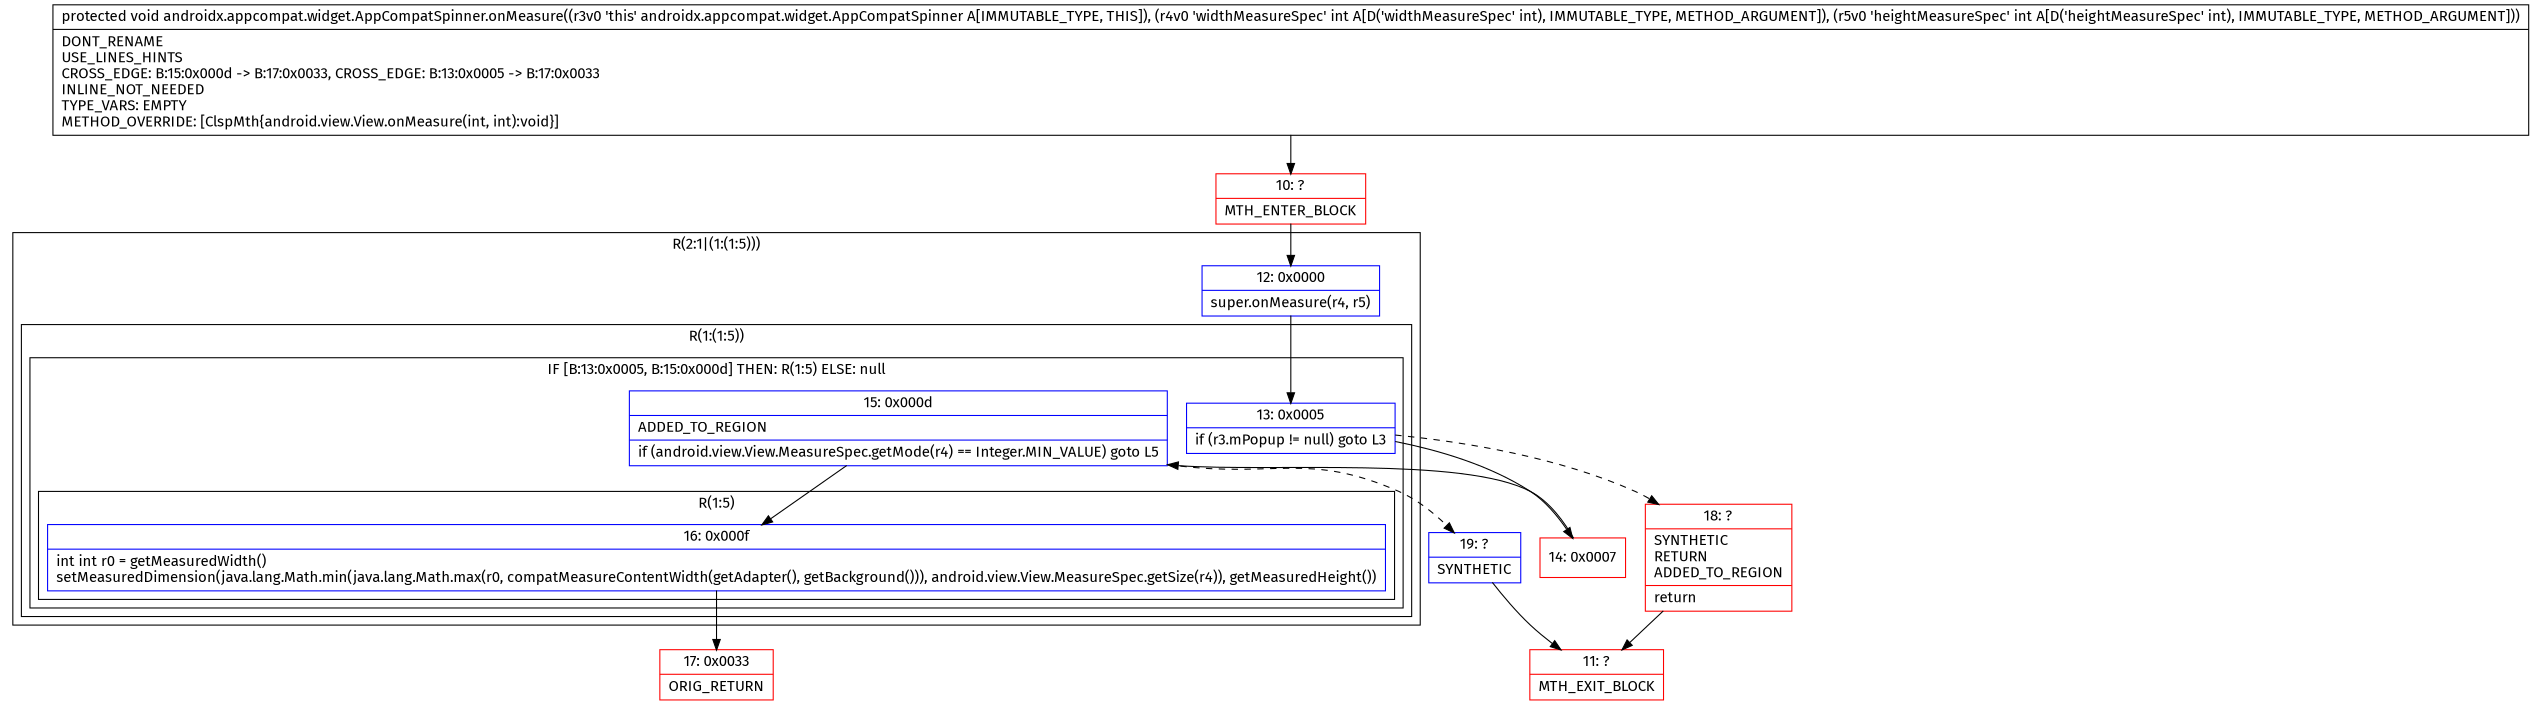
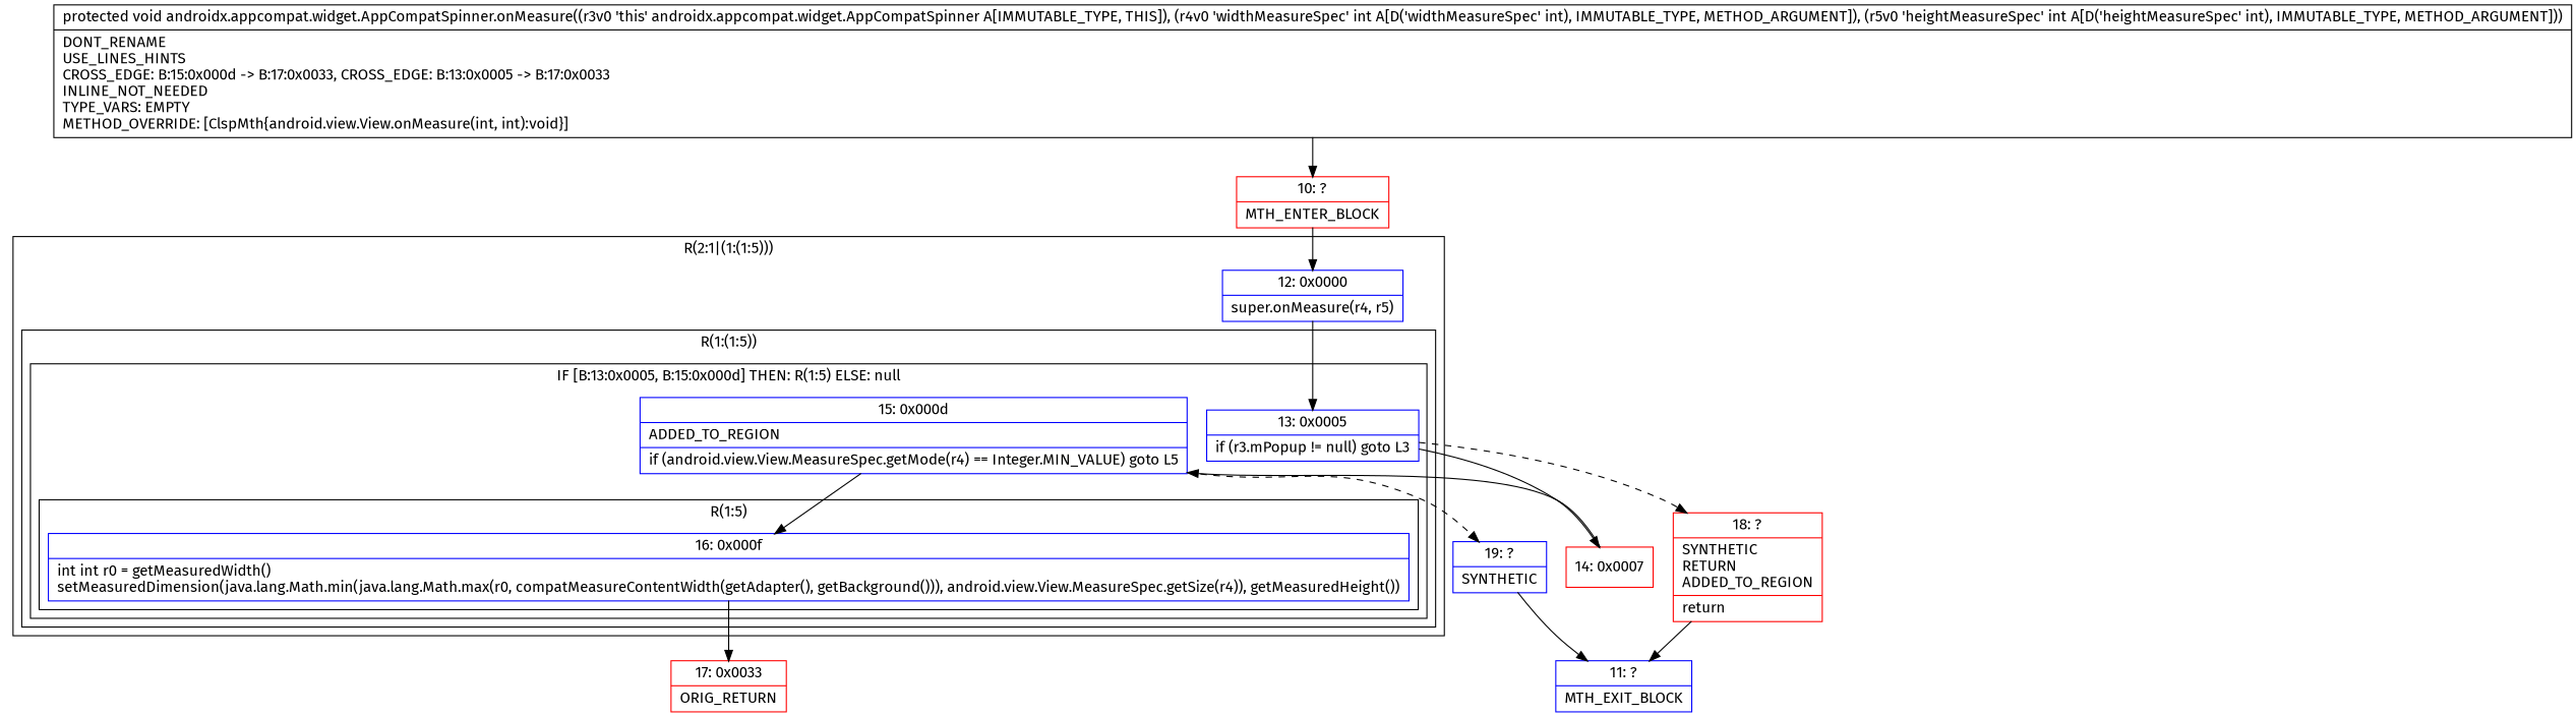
  digraph {
    fontname="Fira Sans"
    node [color=blue fontname="Fira Sans" shape=record]
    edge [fontname="Fira Sans"]
    n1 [label="{16\:\ 0x000f|int int r0 = getMeasuredWidth()\lsetMeasuredDimension(java.lang.Math.min(java.lang.Math.max(r0, compatMeasureContentWidth(getAdapter(), getBackground())), android.view.View.MeasureSpec.getSize(r4)), getMeasuredHeight())\l}"]
    n2 [label="{13\:\ 0x0005|if (r3.mPopup != null) goto L3\l}"]
    n3 [label="{15\:\ 0x000d|ADDED_TO_REGION\l|if (android.view.View.MeasureSpec.getMode(r4) == Integer.MIN_VALUE) goto L5\l}"]
    n4 [label="{12\:\ 0x0000|super.onMeasure(r4, r5)\l}"]
    n5 [color=red label="{17\:\ 0x0033|ORIG_RETURN\l}"]
    n6 [color=red label="{14\:\ 0x0007}"]
    n7 [color=red label="{18\:\ ?|SYNTHETIC\lRETURN\lADDED_TO_REGION\l|return\l}"]
    n8 [label="{19\:\ ?|SYNTHETIC\l}"]
-   n9 [color=red label="{11\:\ ?|MTH_EXIT_BLOCK\l}"]
+   n9 [label="{11\:\ ?|MTH_EXIT_BLOCK\l}"]
    n10 [color=red label="{10\:\ ?|MTH_ENTER_BLOCK\l}"]
    n11 [label="{protected void androidx.appcompat.widget.AppCompatSpinner.onMeasure((r3v0 'this' androidx.appcompat.widget.AppCompatSpinner A[IMMUTABLE_TYPE, THIS]), (r4v0 'widthMeasureSpec' int A[D('widthMeasureSpec' int), IMMUTABLE_TYPE, METHOD_ARGUMENT]), (r5v0 'heightMeasureSpec' int A[D('heightMeasureSpec' int), IMMUTABLE_TYPE, METHOD_ARGUMENT]))  | DONT_RENAME\lUSE_LINES_HINTS\lCROSS_EDGE: B:15:0x000d \-\> B:17:0x0033, CROSS_EDGE: B:13:0x0005 \-\> B:17:0x0033\lINLINE_NOT_NEEDED\lTYPE_VARS: EMPTY\lMETHOD_OVERRIDE: [ClspMth\{android.view.View.onMeasure(int, int):void\}]\l}" color=""]
    subgraph cluster_1 {
      label="R(2:1|(1:(1:5)))"
      n4
      subgraph cluster_2 {
        label="R(1:(1:5))"
        subgraph cluster_3 {
          label="IF [B:13:0x0005, B:15:0x000d] THEN: R(1:5) ELSE: null"
          n2
          n3
          subgraph cluster_4 {
            label="R(1:5)"
            n1
          }
        }
      }
    }
    n1 -> n5
    n2 -> n6
    n2 -> n7 [style=dashed]
    n3 -> n1
    n3 -> n8 [style=dashed]
    n4 -> n2
    n6 -> n3
    n7 -> n9
    n8 -> n9
    n10 -> n4
    n11 -> n10
  }
